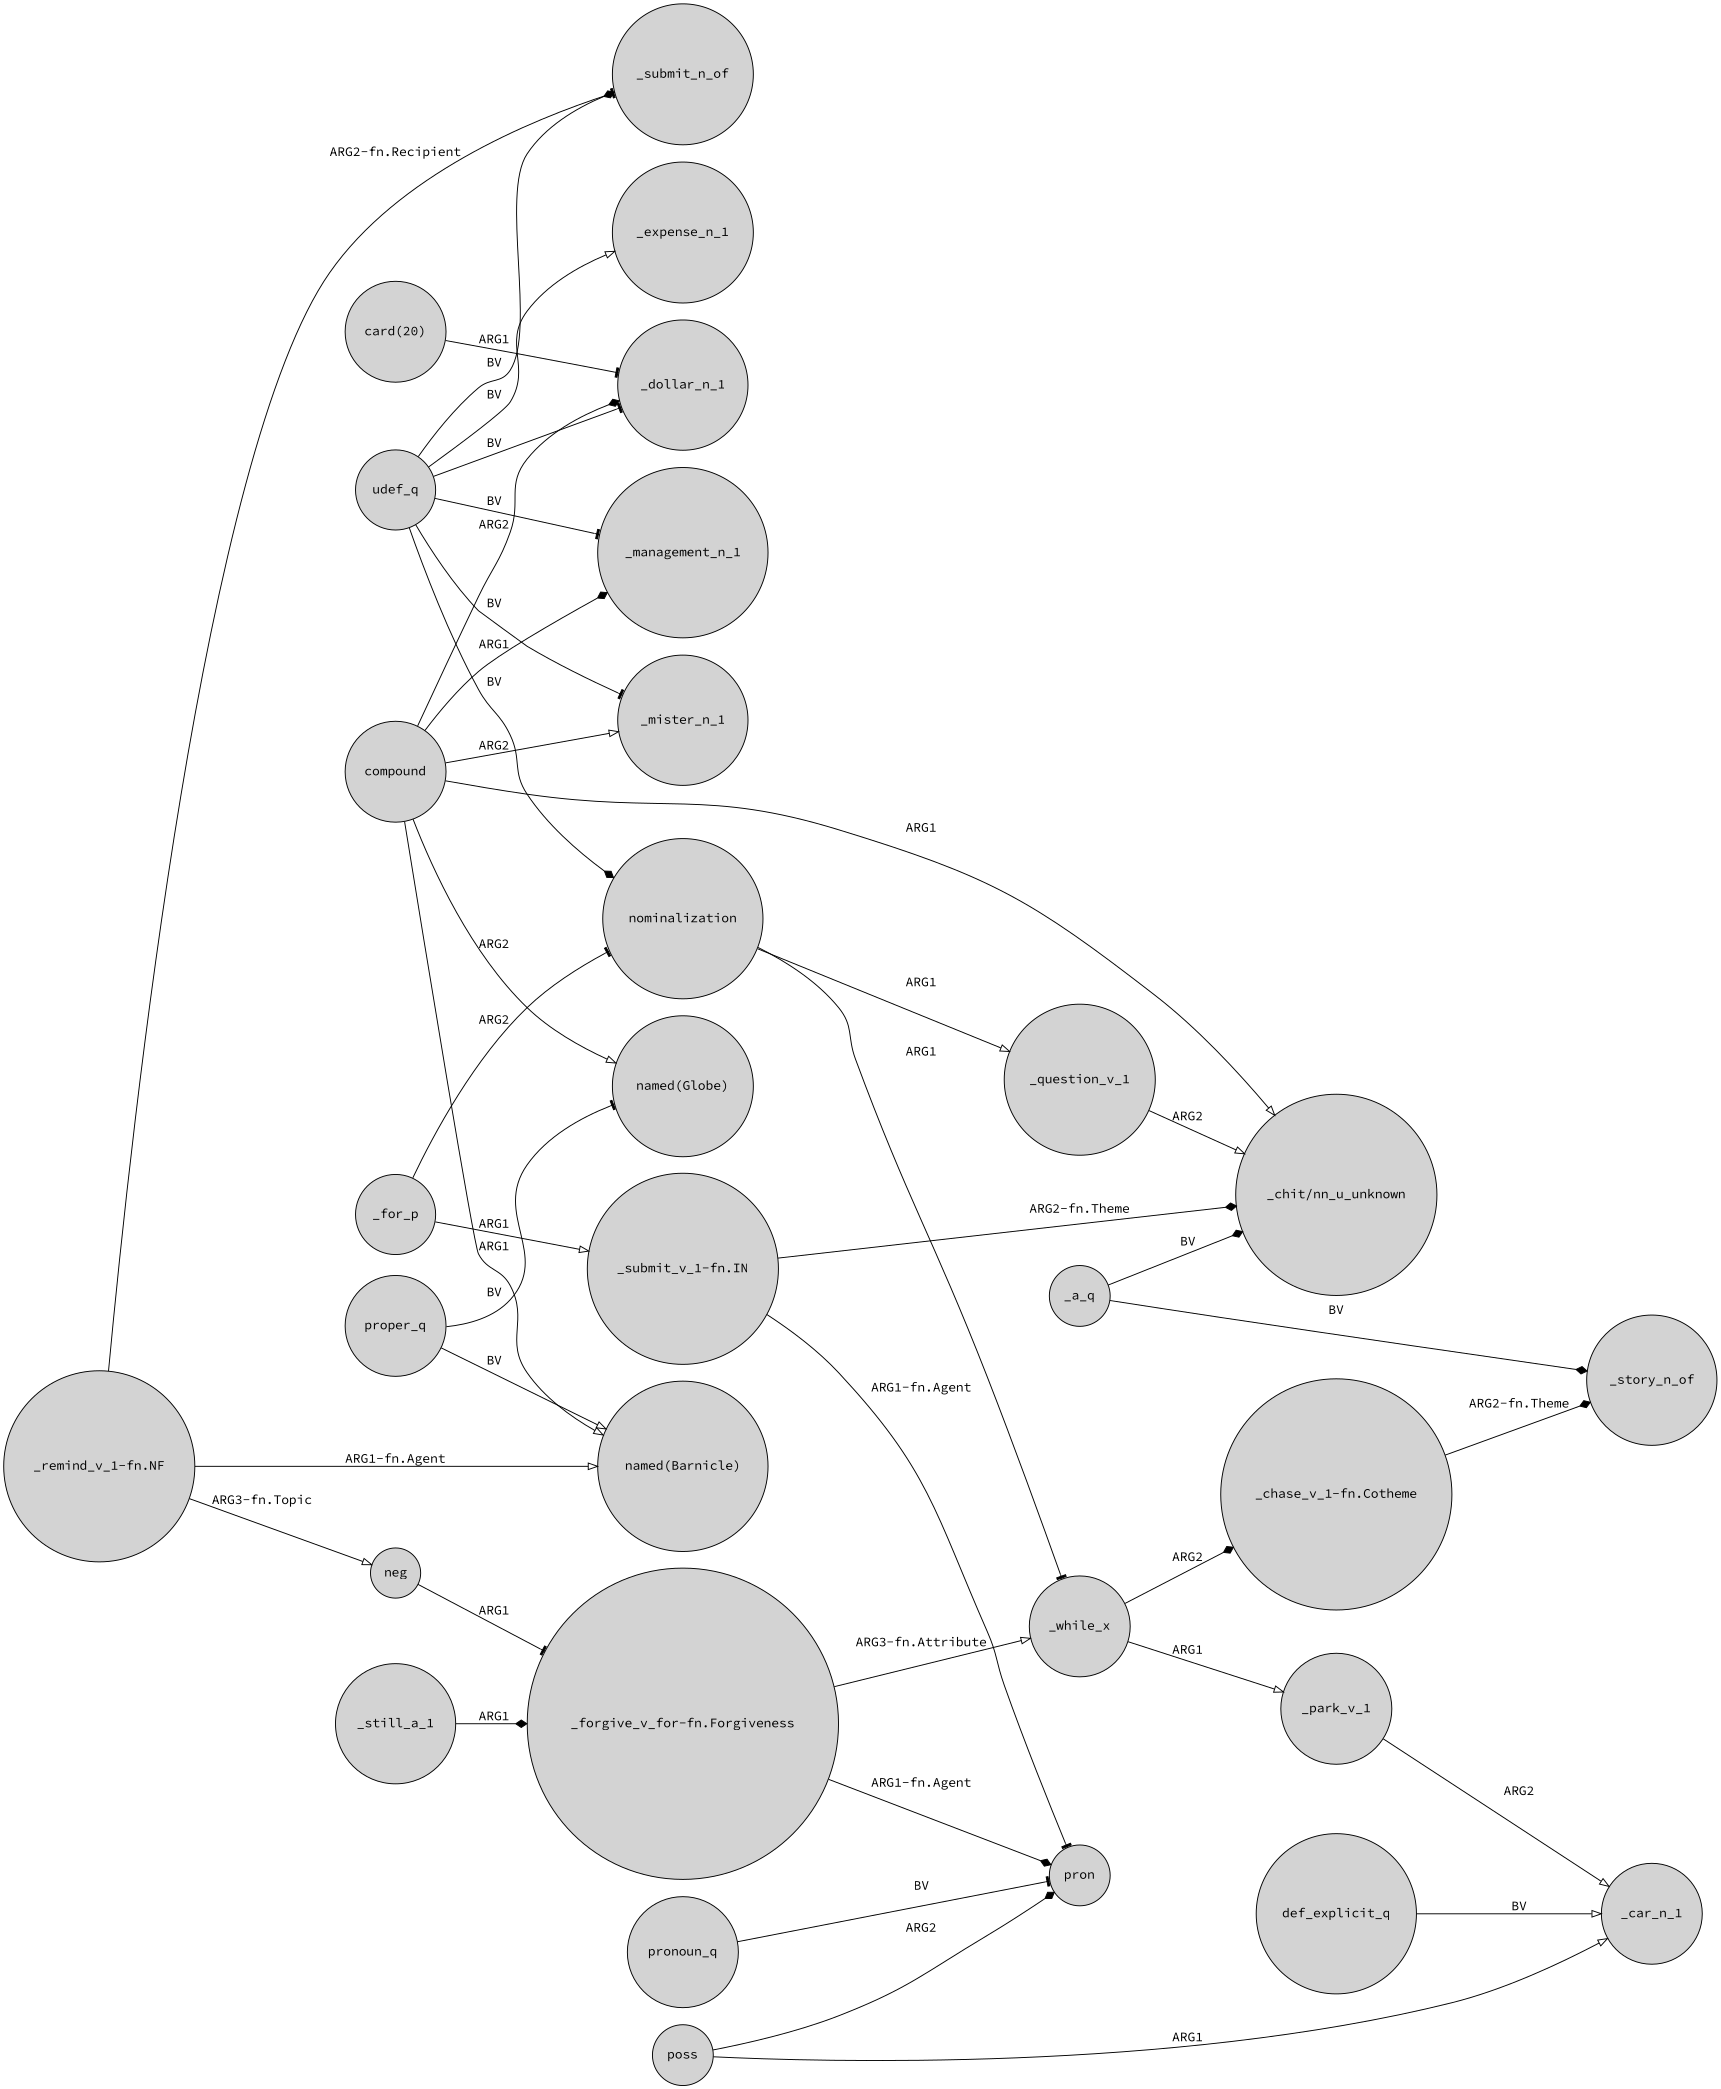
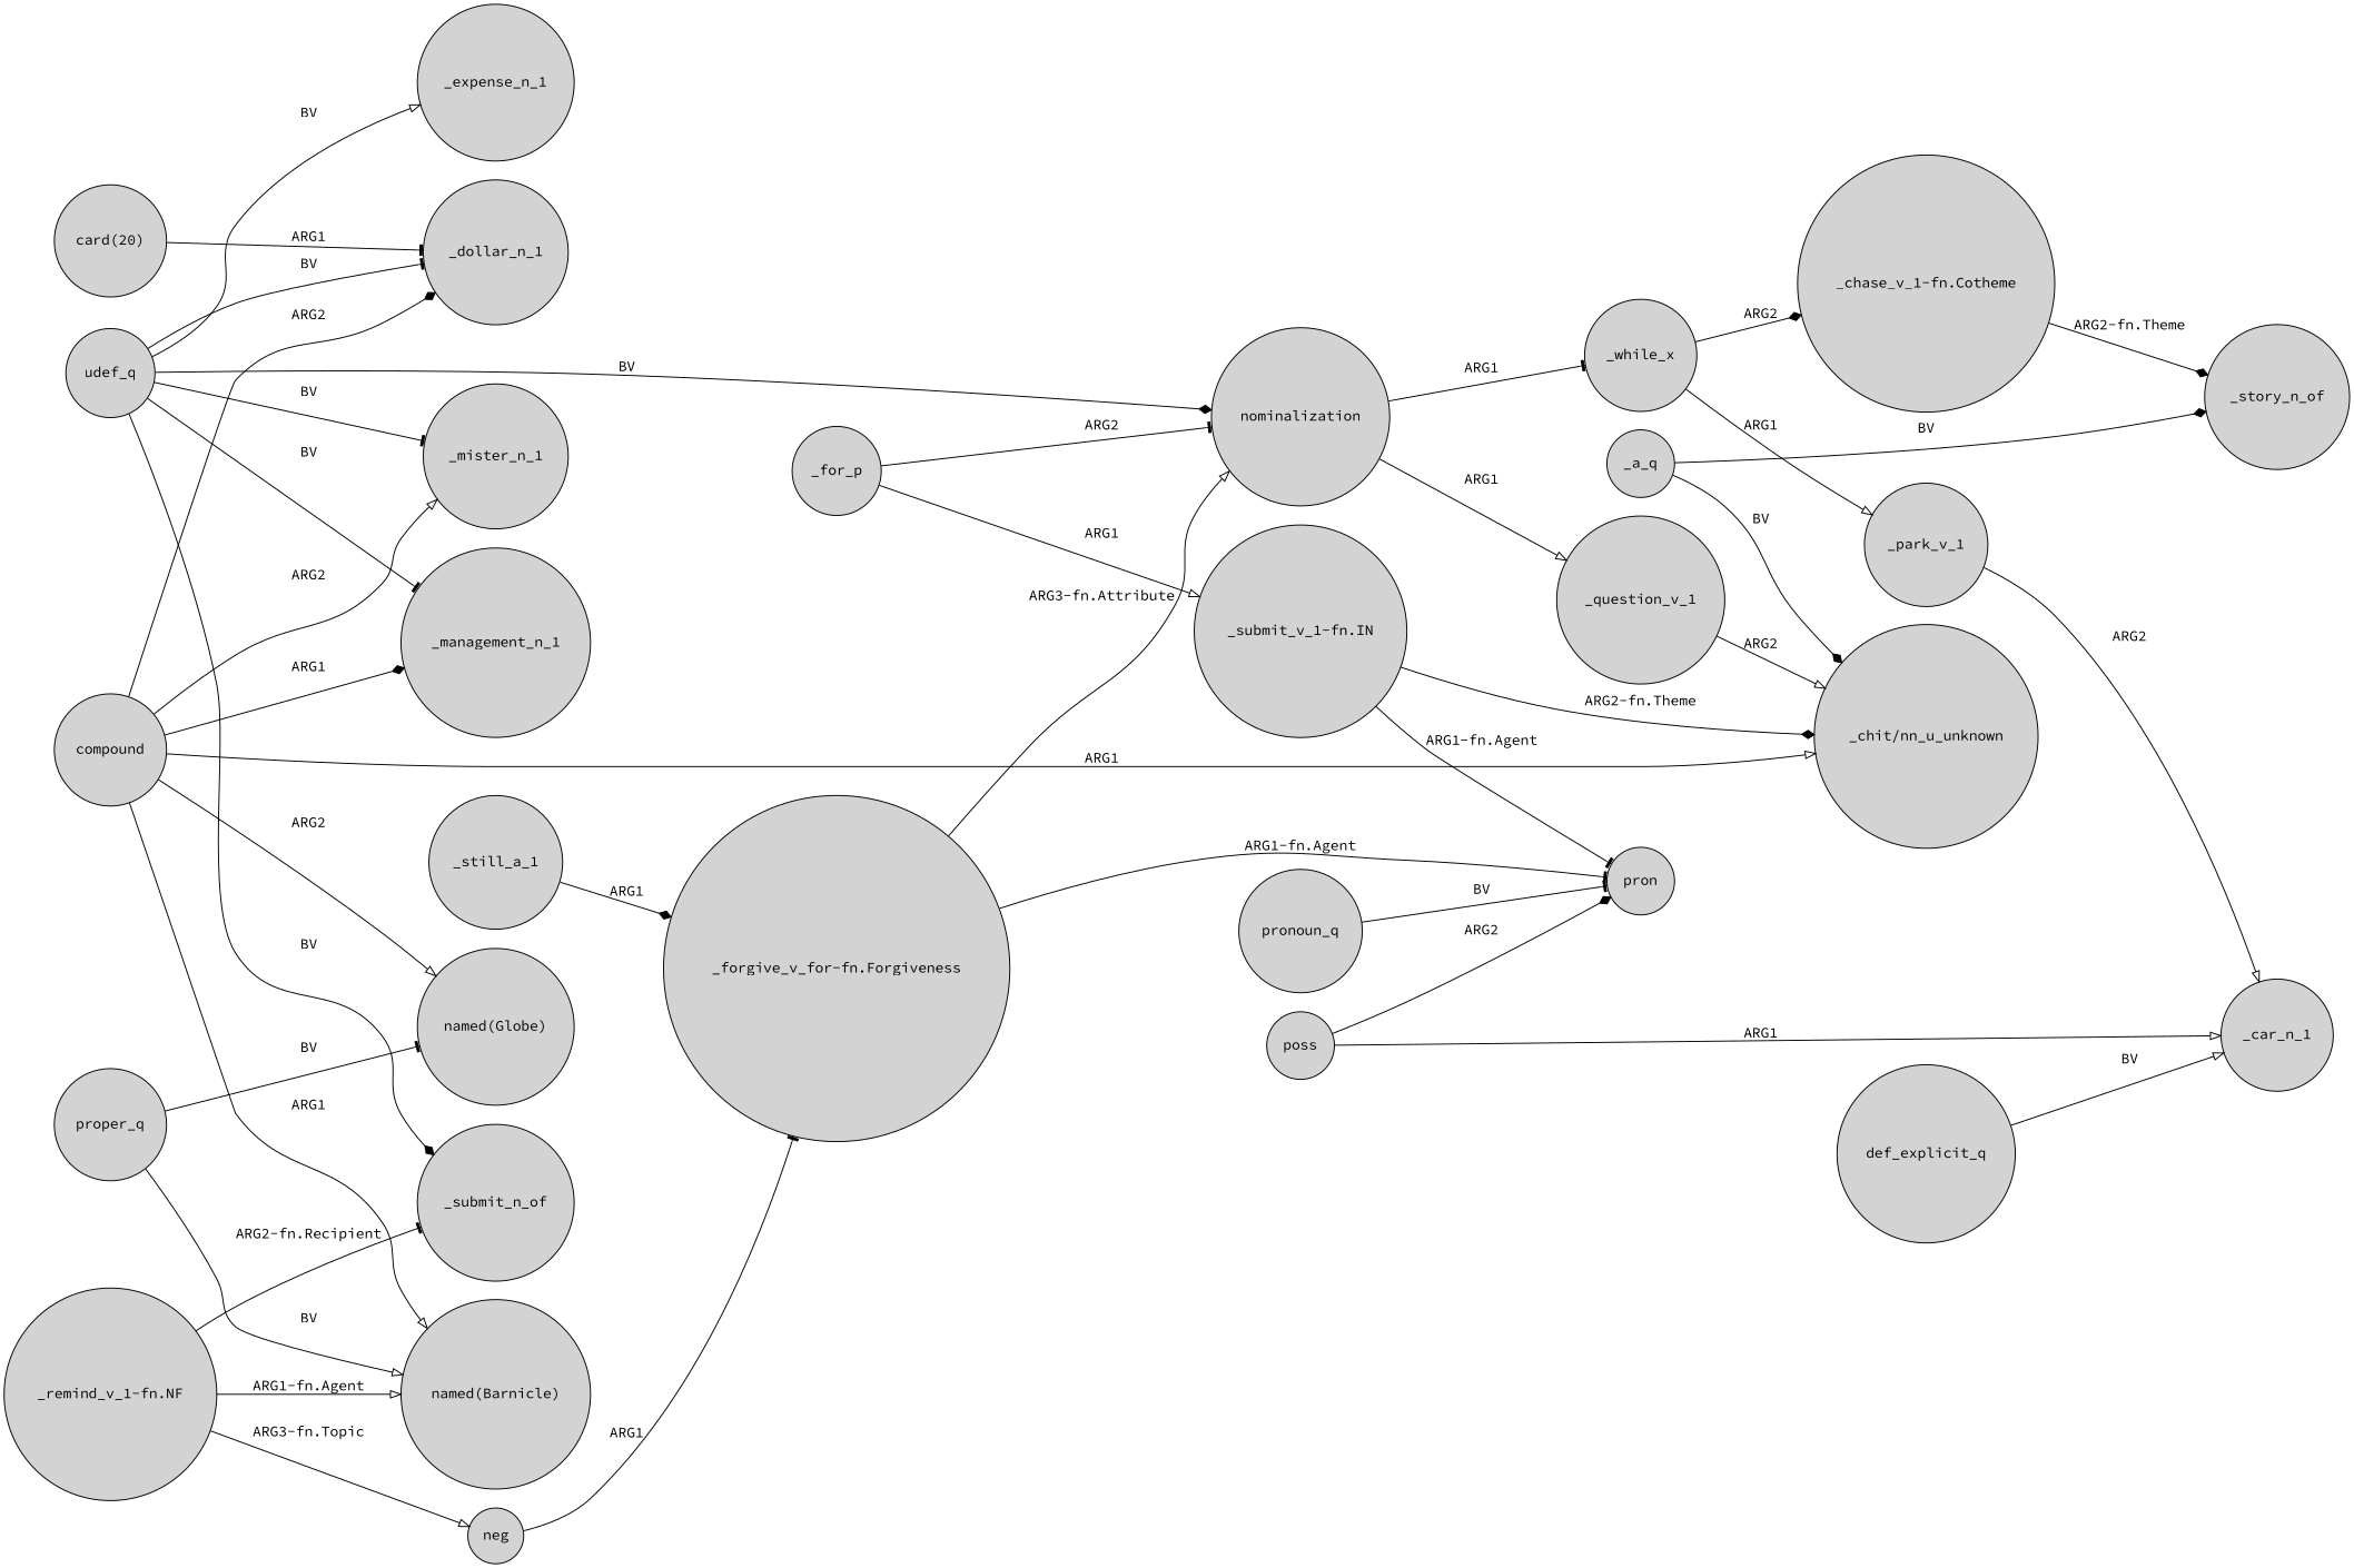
  digraph {
    fontname="Source Code Pro"
    rankdir=LR
    node [fontname="Source Code Pro" shape=circle style=filled]
    edge [arrowhead=onormal fontname="Source Code Pro"]
    udef_q
    _expense_n_1
    _dollar_n_1
    _mister_n_1
    nominalization
    _management_n_1
    n7 [label=_submit_n_of]
    _while_x
    _question_v_1
    proper_q
    "named(Globe)"
    "named(Barnicle)"
    "card(20)"
    poss
    pron
    _car_n_1
    "_remind_v_1-fn.NF"
    neg
    "_forgive_v_for-fn.Forgiveness"
    _a_q
    "_chit/nn_u_unknown"
    _story_n_of
    compound
    _for_p
    "_submit_v_1-fn.IN"
    "_chase_v_1-fn.Cotheme"
    _park_v_1
    def_explicit_q
    pronoun_q
    _still_a_1
    udef_q -> _expense_n_1 [label=BV]
    udef_q -> _dollar_n_1 [arrowhead=tee label=BV]
    udef_q -> _mister_n_1 [arrowhead=tee label=BV]
    udef_q -> nominalization [arrowhead=diamond label=BV]
    udef_q -> _management_n_1 [arrowhead=tee label=BV]
    udef_q -> n7 [arrowhead=diamond label=BV]
    nominalization -> _while_x [arrowhead=tee label=ARG1]
    nominalization -> _question_v_1 [label=ARG1]
    _while_x -> "_chase_v_1-fn.Cotheme" [arrowhead=diamond label=ARG2]
    _while_x -> _park_v_1 [label=ARG1]
    _question_v_1 -> "_chit/nn_u_unknown" [label=ARG2]
    proper_q -> "named(Globe)" [arrowhead=tee label=BV]
    proper_q -> "named(Barnicle)" [label=BV]
    "card(20)" -> _dollar_n_1 [arrowhead=tee label=ARG1]
    poss -> pron [arrowhead=diamond label=ARG2]
    poss -> _car_n_1 [label=ARG1]
    "_remind_v_1-fn.NF" -> n7 [arrowhead=tee label="ARG2-fn.Recipient"]
    "_remind_v_1-fn.NF" -> "named(Barnicle)" [label="ARG1-fn.Agent"]
    "_remind_v_1-fn.NF" -> neg [label="ARG3-fn.Topic"]
    neg -> "_forgive_v_for-fn.Forgiveness" [arrowhead=tee label=ARG1]
-   "_forgive_v_for-fn.Forgiveness" -> _while_x [label="ARG3-fn.Attribute"]
-   "_forgive_v_for-fn.Forgiveness" -> pron [arrowhead=diamond label="ARG1-fn.Agent"]
+   "_forgive_v_for-fn.Forgiveness" -> nominalization [label="ARG3-fn.Attribute"]
+   "_forgive_v_for-fn.Forgiveness" -> pron [arrowhead=tee label="ARG1-fn.Agent"]
    _a_q -> "_chit/nn_u_unknown" [arrowhead=diamond label=BV]
    _a_q -> _story_n_of [arrowhead=diamond label=BV]
    compound -> _dollar_n_1 [arrowhead=diamond label=ARG2]
    compound -> _mister_n_1 [label=ARG2]
    compound -> _management_n_1 [arrowhead=diamond label=ARG1]
    compound -> "named(Globe)" [label=ARG2]
    compound -> "named(Barnicle)" [label=ARG1]
    compound -> "_chit/nn_u_unknown" [label=ARG1]
    _for_p -> nominalization [arrowhead=tee label=ARG2]
    _for_p -> "_submit_v_1-fn.IN" [label=ARG1]
    "_submit_v_1-fn.IN" -> pron [arrowhead=tee label="ARG1-fn.Agent"]
    "_submit_v_1-fn.IN" -> "_chit/nn_u_unknown" [arrowhead=diamond label="ARG2-fn.Theme"]
    "_chase_v_1-fn.Cotheme" -> _story_n_of [arrowhead=diamond label="ARG2-fn.Theme"]
    _park_v_1 -> _car_n_1 [label=ARG2]
    def_explicit_q -> _car_n_1 [label=BV]
    pronoun_q -> pron [arrowhead=tee label=BV]
    _still_a_1 -> "_forgive_v_for-fn.Forgiveness" [arrowhead=diamond label=ARG1]
  }
